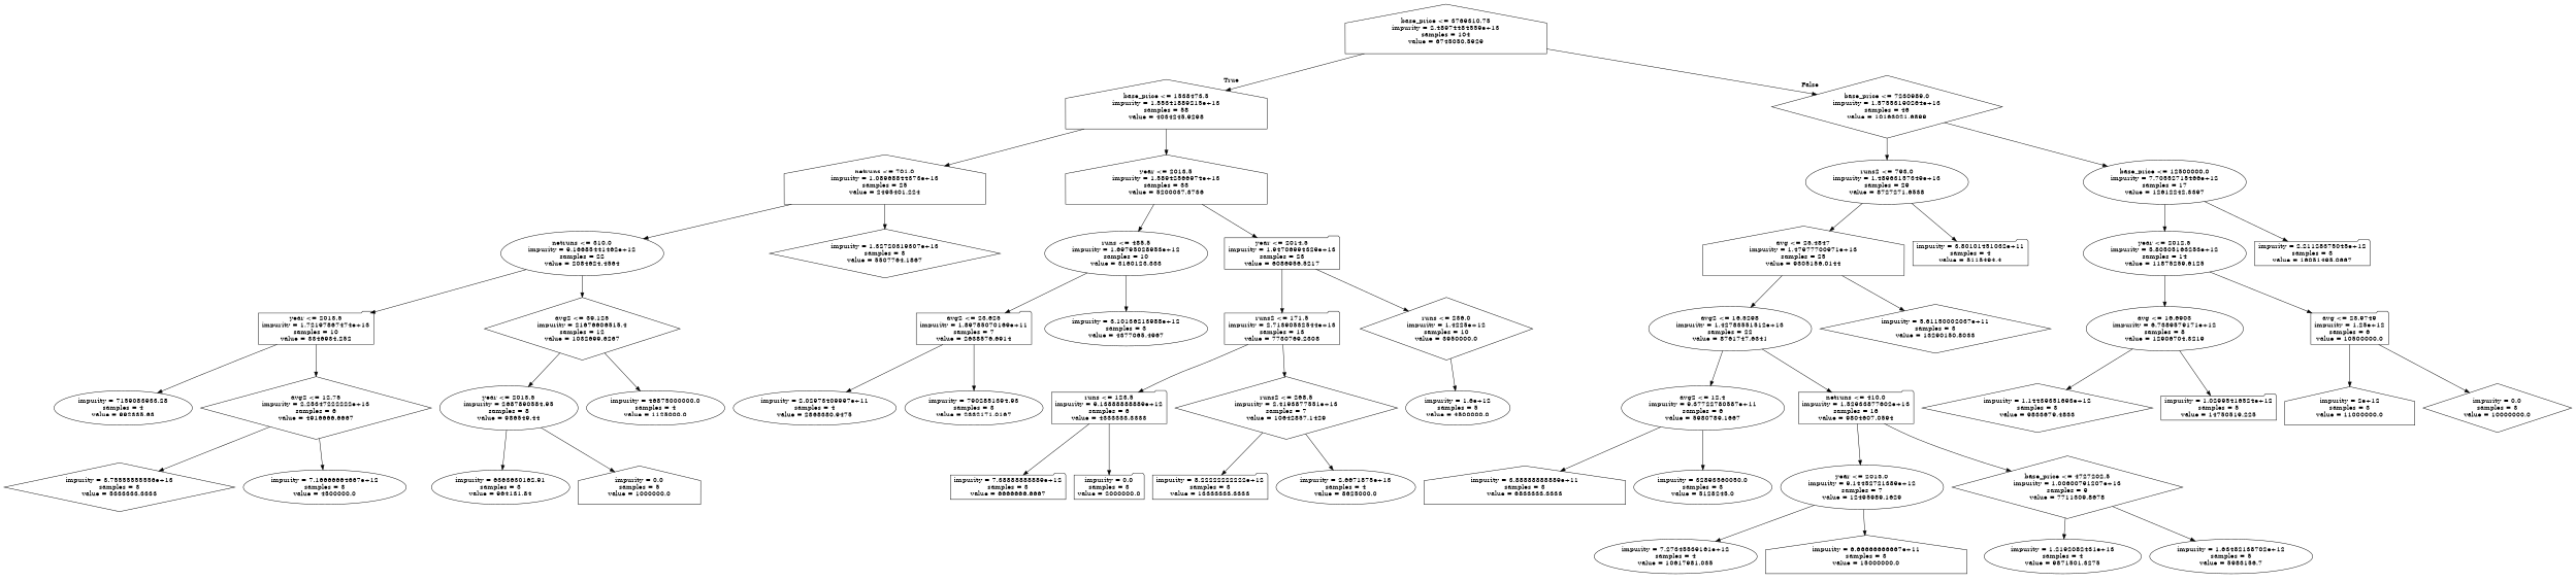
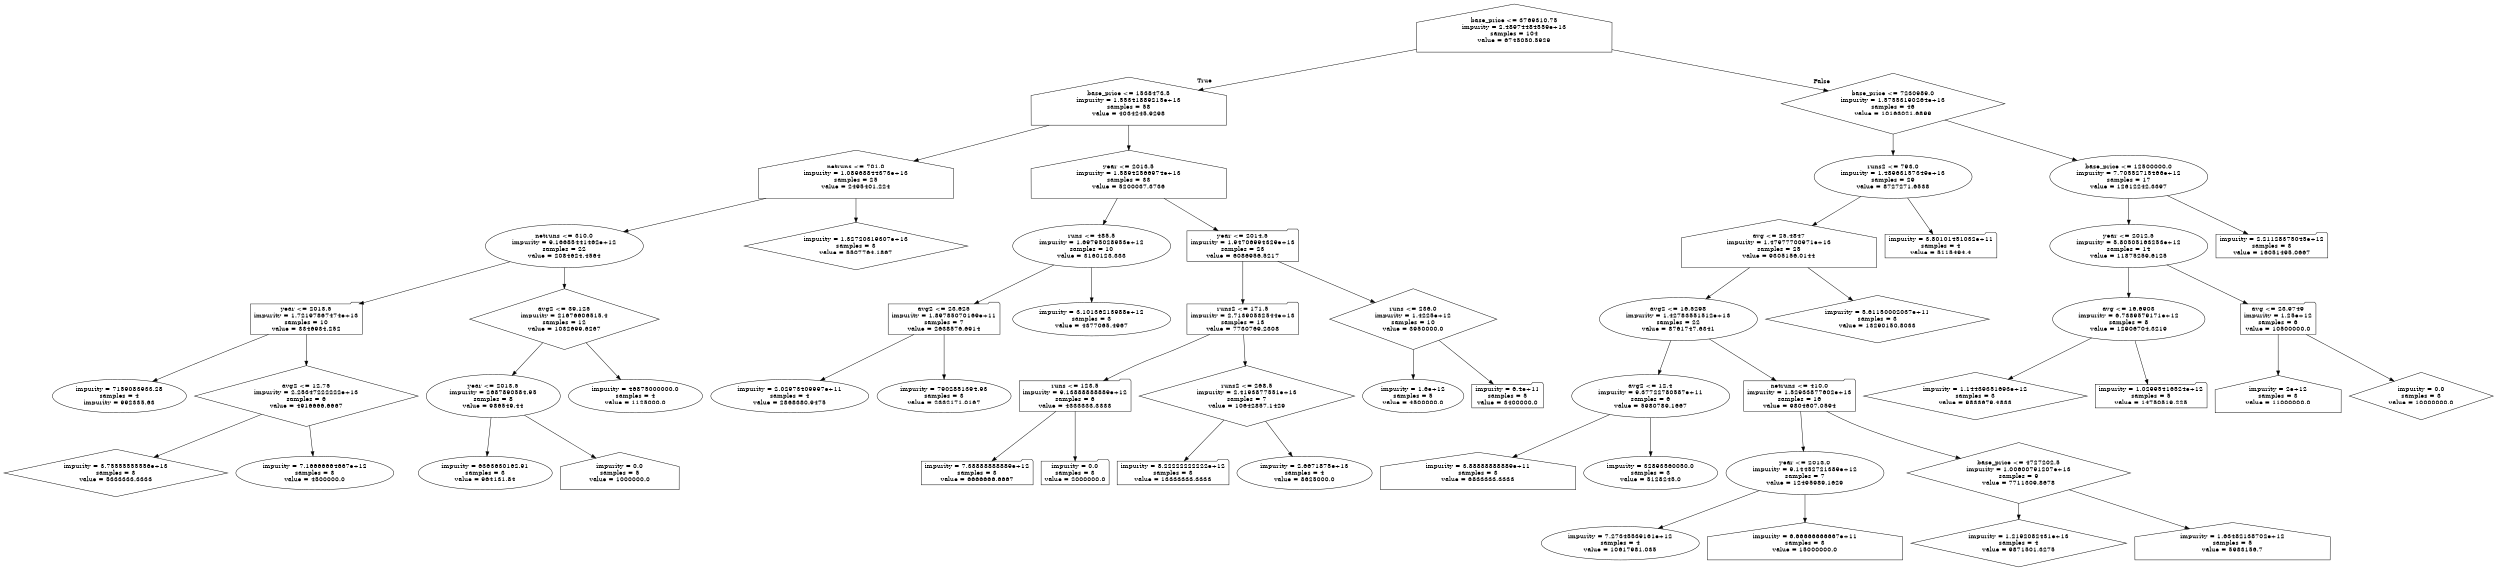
  digraph {
    node [shape=ellipse]
    n1 [label="base_price <= 3769310.75\nimpurity = 2.48974484559e+13\nsamples = 104\nvalue = 6745050.5929" shape=house]
    n2 [label="base_price <= 1538473.5\nimpurity = 1.55341889215e+13\nsamples = 58\nvalue = 4034245.9298" shape=house]
    n3 [label="base_price <= 7230989.0\nimpurity = 1.57553190264e+13\nsamples = 46\nvalue = 10163021.6899" shape=diamond]
    n4 [label="netruns <= 701.0\nimpurity = 1.08968844373e+13\nsamples = 25\nvalue = 2495401.224" shape=house]
    n5 [label="year <= 2013.5\nimpurity = 1.58942566974e+13\nsamples = 33\nvalue = 5200037.3736" shape=house]
    n6 [label="runs2 <= 793.0\nimpurity = 1.48963157349e+13\nsamples = 29\nvalue = 8727271.6538"]
    n7 [label="base_price <= 12500000.0\nimpurity = 7.70552715466e+12\nsamples = 17\nvalue = 12612242.3397"]
    n8 [label="netruns <= 310.0\nimpurity = 9.16685441462e+12\nsamples = 22\nvalue = 2084624.4564"]
    n9 [label="impurity = 1.32720319307e+13\nsamples = 3\nvalue = 5507764.1867" shape=diamond]
    n10 [label="runs <= 485.5\nimpurity = 1.69795028953e+12\nsamples = 10\nvalue = 3160123.333"]
    n11 [label="year <= 2014.5\nimpurity = 1.94706994329e+13\nsamples = 23\nvalue = 6086956.5217" shape=folder]
    n12 [label="year <= 2013.5\nimpurity = 1.72197867474e+13\nsamples = 10\nvalue = 3346934.252" shape=folder]
    n13 [label="avg2 <= 39.125\nimpurity = 21676606515.4\nsamples = 12\nvalue = 1032699.6267" shape=diamond]
-   n14 [label="impurity = 7159083933.28\nsamples = 4\nvalue = 992335.63"]
+   n14 [label="impurity = 7159083933.28\nsamples = 4\nimpurity = 992335.63"]
    n15 [label="avg2 <= 12.75\nimpurity = 2.25347222222e+13\nsamples = 6\nvalue = 4916666.6667" shape=diamond]
    n16 [label="year <= 2013.5\nimpurity = 2687890584.95\nsamples = 8\nvalue = 986549.44"]
    n17 [label="impurity = 46875000000.0\nsamples = 4\nvalue = 1125000.0"]
    n18 [label="impurity = 3.75555555556e+13\nsamples = 3\nvalue = 5333333.3333" shape=diamond]
    n19 [label="impurity = 7.16666664667e+12\nsamples = 3\nvalue = 4500000.0"]
    n20 [label="impurity = 6363630162.91\nsamples = 3\nvalue = 964131.84"]
    n21 [label="impurity = 0.0\nsamples = 5\nvalue = 1000000.0" shape=house]
    n22 [label="avg2 <= 23.625\nimpurity = 1.89785070169e+11\nsamples = 7\nvalue = 2638576.6914" shape=folder]
    n23 [label="impurity = 3.10136213988e+12\nsamples = 3\nvalue = 4377065.4967"]
    n24 [label="runs2 <= 171.5\nimpurity = 2.71390532544e+13\nsamples = 13\nvalue = 7730769.2308" shape=folder]
    n25 [label="runs <= 236.0\nimpurity = 1.4225e+12\nsamples = 10\nvalue = 3950000.0" shape=diamond]
    n26 [label="impurity = 2.02973409997e+11\nsamples = 4\nvalue = 2868380.9475"]
    n27 [label="impurity = 7902851394.93\nsamples = 3\nvalue = 2332171.0167"]
    n28 [label="runs <= 123.5\nimpurity = 9.13888888889e+12\nsamples = 6\nvalue = 4333333.3333" shape=folder]
    n29 [label="runs2 <= 268.5\nimpurity = 2.4193877551e+13\nsamples = 7\nvalue = 10642857.1429" shape=diamond]
    n30 [label="impurity = 1.6e+12\nsamples = 5\nvalue = 4500000.0"]
+   n31 [label="impurity = 6.4e+11\nsamples = 5\nvalue = 3400000.0" shape=folder]
    n32 [label="impurity = 7.38888888889e+12\nsamples = 3\nvalue = 6666666.6667" shape=folder]
    n33 [label="impurity = 0.0\nsamples = 3\nvalue = 2000000.0" shape=folder]
    n34 [label="impurity = 8.22222222222e+12\nsamples = 3\nvalue = 13333333.3333" shape=folder]
    n35 [label="impurity = 2.6671875e+13\nsamples = 4\nvalue = 8625000.0"]
    n36 [label="avg <= 25.4847\nimpurity = 1.47977700971e+13\nsamples = 25\nvalue = 9305156.0144" shape=house]
    n37 [label="impurity = 3.80101451032e+11\nsamples = 4\nvalue = 5115494.4" shape=folder]
    n38 [label="year <= 2012.5\nimpurity = 5.80505163253e+12\nsamples = 14\nvalue = 11875259.6125"]
    n39 [label="impurity = 2.21128375045e+12\nsamples = 3\nvalue = 16051495.0667" shape=folder]
    n40 [label="avg2 <= 16.5298\nimpurity = 1.42783551512e+13\nsamples = 22\nvalue = 8761747.6341"]
    n41 [label="impurity = 5.61150002037e+11\nsamples = 3\nvalue = 13290150.8033" shape=diamond]
    n42 [label="avg2 <= 12.4\nimpurity = 9.37722780587e+11\nsamples = 6\nvalue = 5980789.1667"]
    n43 [label="netruns <= 410.0\nimpurity = 1.52933877602e+13\nsamples = 16\nvalue = 9804607.0594" shape=folder]
    n44 [label="impurity = 3.88888888889e+11\nsamples = 3\nvalue = 6833333.3333" shape=house]
    n45 [label="impurity = 32893560050.0\nsamples = 3\nvalue = 5128245.0"]
    n46 [label="year <= 2013.0\nimpurity = 9.14452721389e+12\nsamples = 7\nvalue = 12495989.1629"]
    n47 [label="base_price <= 4727202.5\nimpurity = 1.00600791207e+13\nsamples = 9\nvalue = 7711309.8678" shape=diamond]
    n48 [label="impurity = 7.27345539161e+12\nsamples = 4\nvalue = 10617981.035"]
    n49 [label="impurity = 6.66666666667e+11\nsamples = 3\nvalue = 15000000.0" shape=house]
-   n50 [label="impurity = 1.2192082431e+13\nsamples = 4\nvalue = 9871501.3275"]
-   n51 [label="impurity = 1.63482138702e+12\nsamples = 5\nvalue = 5983156.7"]
+   n50 [label="impurity = 1.2192082431e+13\nsamples = 4\nvalue = 9871501.3275" shape=diamond]
+   n51 [label="impurity = 1.63482138702e+12\nsamples = 5\nvalue = 5983156.7" shape=house]
    n52 [label="avg <= 16.6903\nimpurity = 6.7389579171e+12\nsamples = 8\nvalue = 12906704.3219"]
    n53 [label="avg <= 23.9749\nimpurity = 1.25e+12\nsamples = 6\nvalue = 10500000.0" shape=folder]
    n54 [label="impurity = 1.14439351693e+12\nsamples = 3\nvalue = 9833679.4833" shape=diamond]
    n55 [label="impurity = 1.02995416524e+12\nsamples = 5\nvalue = 14750519.225" shape=folder]
    n56 [label="impurity = 2e+12\nsamples = 3\nvalue = 11000000.0" shape=house]
    n57 [label="impurity = 0.0\nsamples = 3\nvalue = 10000000.0" shape=diamond]
    n1 -> n2 [headlabel=True labelangle=45 labeldistance=2.5]
    n1 -> n3 [headlabel=False labelangle=-45 labeldistance=2.5]
    n2 -> n4
    n2 -> n5
    n3 -> n6
    n3 -> n7
    n4 -> n8
    n4 -> n9
    n5 -> n10
    n5 -> n11
    n6 -> n36
    n6 -> n37
    n7 -> n38
    n7 -> n39
    n8 -> n12
    n8 -> n13
    n10 -> n22
    n10 -> n23
    n11 -> n24
    n11 -> n25
    n12 -> n14
    n12 -> n15
    n13 -> n16
    n13 -> n17
    n15 -> n18
    n15 -> n19
    n16 -> n20
    n16 -> n21
    n22 -> n26
    n22 -> n27
    n24 -> n28
    n24 -> n29
    n25 -> n30
+   n25 -> n31
    n28 -> n32
    n28 -> n33
    n29 -> n34
    n29 -> n35
    n36 -> n40
    n36 -> n41
    n38 -> n52
    n38 -> n53
    n40 -> n42
    n40 -> n43
    n42 -> n44
    n42 -> n45
    n43 -> n46
    n43 -> n47
    n46 -> n48
    n46 -> n49
    n47 -> n50
    n47 -> n51
    n52 -> n54
    n52 -> n55
    n53 -> n56
    n53 -> n57
  }
